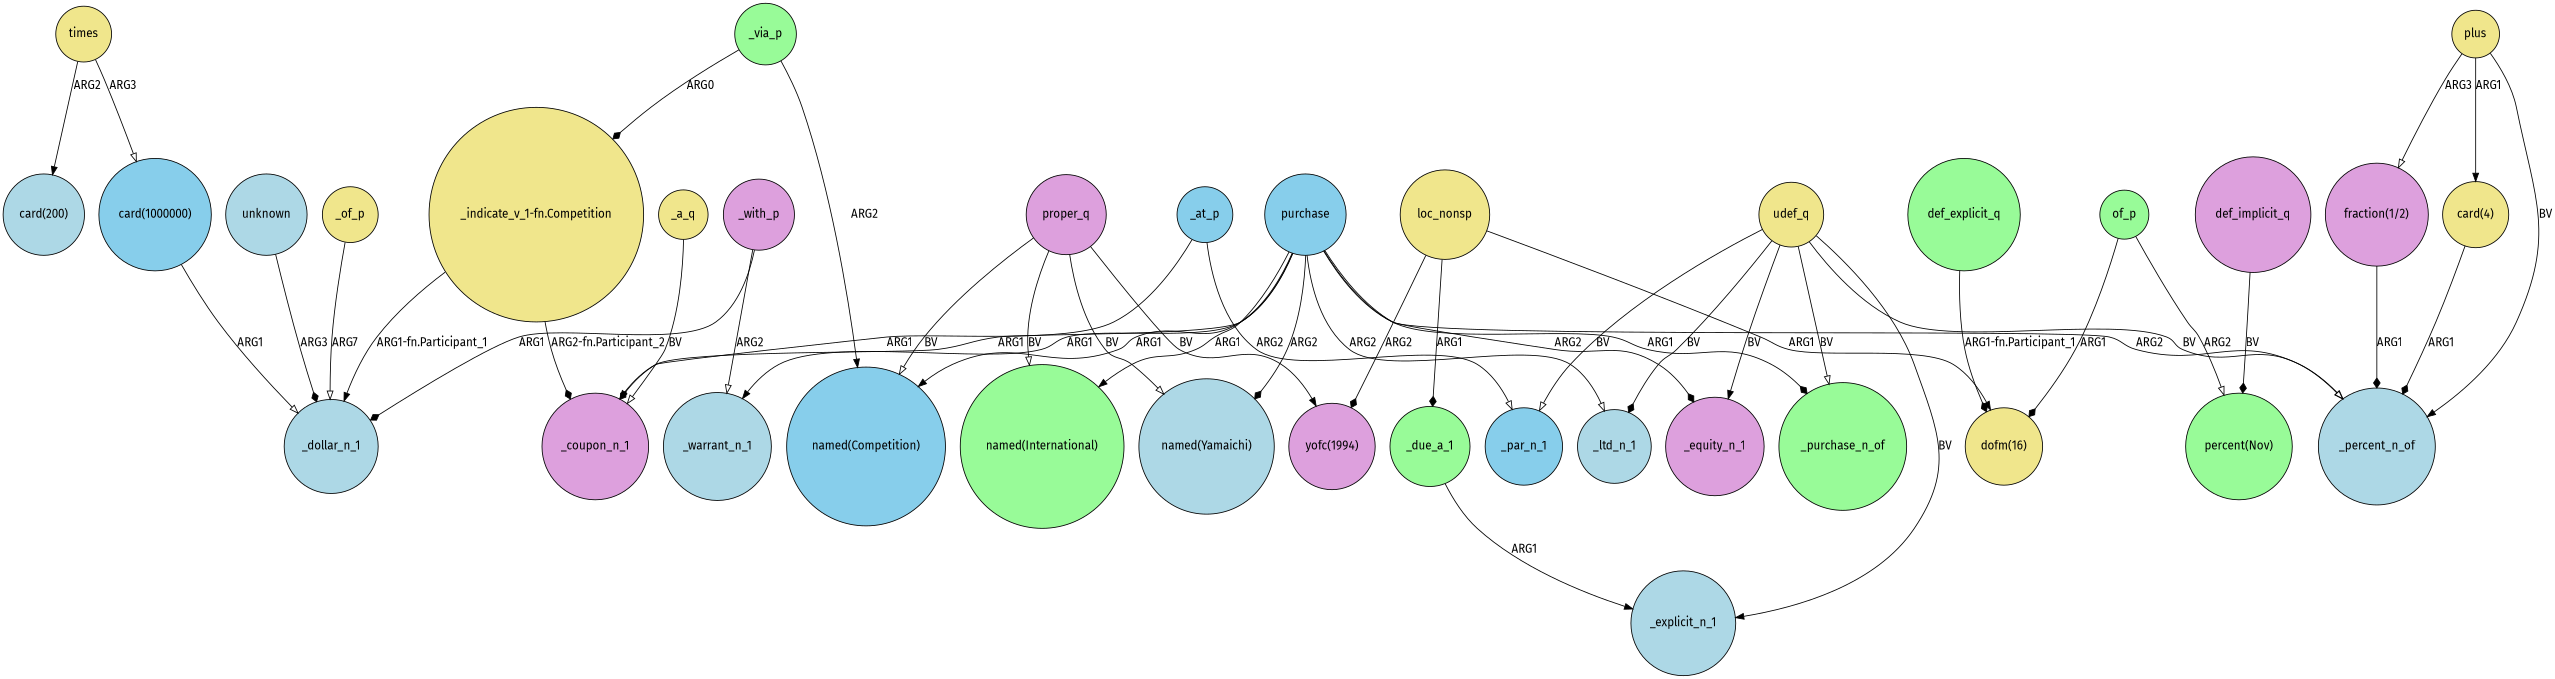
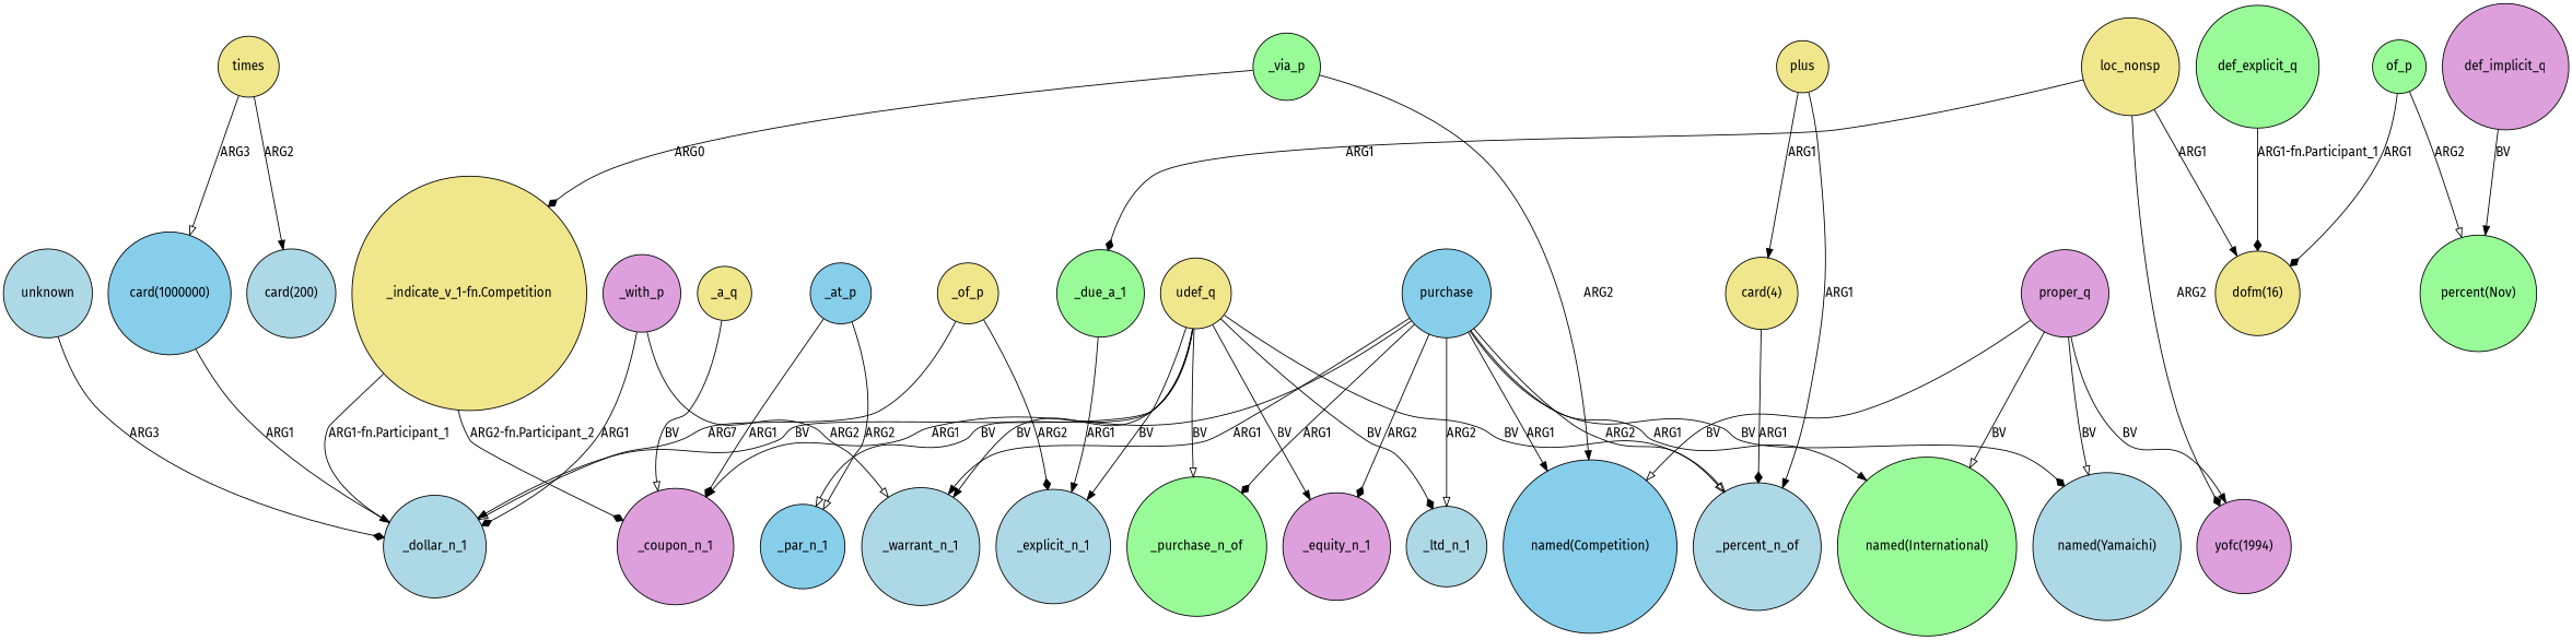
  digraph {
    fontname="Fira Sans"
    node [fillcolor=khaki fontname="Fira Sans" shape=circle style=filled]
    edge [arrowhead=diamond fontname="Fira Sans"]
    _dollar_n_1 [fillcolor=lightblue]
    _of_p
    n3 [fillcolor=lightblue label=_explicit_n_1]
    n4 [fillcolor=skyblue label=purchase]
    _coupon_n_1 [fillcolor=plum]
    _purchase_n_of [fillcolor=palegreen]
    _percent_n_of [fillcolor=lightblue]
    n8 [fillcolor=skyblue label="named(Competition)"]
    _equity_n_1 [fillcolor=plum]
    "named(International)" [fillcolor=palegreen]
    "named(Yamaichi)" [fillcolor=lightblue]
    _warrant_n_1 [fillcolor=lightblue]
    _ltd_n_1 [fillcolor=lightblue]
    "card(4)"
    _at_p [fillcolor=skyblue]
    _par_n_1 [fillcolor=skyblue]
    udef_q
    of_p [fillcolor=palegreen]
    n19 [fillcolor=palegreen label="percent(Nov)"]
    "dofm(16)"
    proper_q [fillcolor=plum]
    "yofc(1994)" [fillcolor=plum]
    loc_nonsp
    _due_a_1 [fillcolor=palegreen]
    "card(1000000)" [fillcolor=skyblue]
    times
    "card(200)" [fillcolor=lightblue]
    _a_q
    _via_p [fillcolor=palegreen]
    "_indicate_v_1-fn.Competition"
    unknown [fillcolor=lightblue]
    plus
-   "fraction(1/2)" [fillcolor=plum]
    _with_p [fillcolor=plum]
    def_explicit_q [fillcolor=palegreen]
    def_implicit_q [fillcolor=plum]
    _of_p -> _dollar_n_1 [arrowhead=onormal label=ARG7]
+   _of_p -> n3 [label=ARG2]
    n4 -> _coupon_n_1 [arrowhead=normal label=ARG1]
    n4 -> _purchase_n_of [label=ARG1]
    n4 -> _percent_n_of [arrowhead=onormal label=ARG2]
    n4 -> n8 [arrowhead=normal label=ARG1]
    n4 -> _equity_n_1 [label=ARG2]
    n4 -> "named(International)" [arrowhead=normal label=ARG1]
-   n4 -> "named(Yamaichi)" [label=ARG2]
+   n4 -> "named(Yamaichi)" [label=BV]
    n4 -> _warrant_n_1 [arrowhead=normal label=ARG1]
    n4 -> _ltd_n_1 [arrowhead=onormal label=ARG2]
    "card(4)" -> _percent_n_of [label=ARG1]
    _at_p -> _coupon_n_1 [label=ARG1]
    _at_p -> _par_n_1 [arrowhead=onormal label=ARG2]
+   udef_q -> _dollar_n_1 [arrowhead=normal label=BV]
    udef_q -> n3 [arrowhead=normal label=BV]
    udef_q -> _purchase_n_of [arrowhead=onormal label=BV]
    udef_q -> _percent_n_of [arrowhead=onormal label=BV]
    udef_q -> _equity_n_1 [arrowhead=normal label=BV]
+   udef_q -> _warrant_n_1 [arrowhead=normal label=BV]
    udef_q -> _ltd_n_1 [label=BV]
    udef_q -> _par_n_1 [arrowhead=onormal label=BV]
    of_p -> n19 [arrowhead=onormal label=ARG2]
    of_p -> "dofm(16)" [label=ARG1]
    proper_q -> n8 [arrowhead=onormal label=BV]
    proper_q -> "named(International)" [arrowhead=onormal label=BV]
    proper_q -> "named(Yamaichi)" [arrowhead=onormal label=BV]
    proper_q -> "yofc(1994)" [arrowhead=normal label=BV]
    loc_nonsp -> "dofm(16)" [arrowhead=normal label=ARG1]
    loc_nonsp -> "yofc(1994)" [label=ARG2]
    loc_nonsp -> _due_a_1 [label=ARG1]
    _due_a_1 -> n3 [arrowhead=normal label=ARG1]
    "card(1000000)" -> _dollar_n_1 [arrowhead=onormal label=ARG1]
    times -> "card(1000000)" [arrowhead=onormal label=ARG3]
    times -> "card(200)" [arrowhead=normal label=ARG2]
    _a_q -> _coupon_n_1 [arrowhead=onormal label=BV]
    _via_p -> n8 [arrowhead=normal label=ARG2]
    _via_p -> "_indicate_v_1-fn.Competition" [label=ARG0]
    "_indicate_v_1-fn.Competition" -> _dollar_n_1 [arrowhead=normal label="ARG1-fn.Participant_1"]
    "_indicate_v_1-fn.Competition" -> _coupon_n_1 [label="ARG2-fn.Participant_2"]
    unknown -> _dollar_n_1 [label=ARG3]
-   plus -> _percent_n_of [arrowhead=normal label=BV]
+   plus -> _percent_n_of [arrowhead=normal label=ARG1]
    plus -> "card(4)" [arrowhead=normal label=ARG1]
-   plus -> "fraction(1/2)" [arrowhead=onormal label=ARG3]
-   "fraction(1/2)" -> _percent_n_of [label=ARG1]
    _with_p -> _dollar_n_1 [label=ARG1]
    _with_p -> _warrant_n_1 [arrowhead=onormal label=ARG2]
    def_explicit_q -> "dofm(16)" [label="ARG1-fn.Participant_1"]
-   def_implicit_q -> n19 [label=BV]
+   def_implicit_q -> n19 [arrowhead=normal label=BV]
  }
